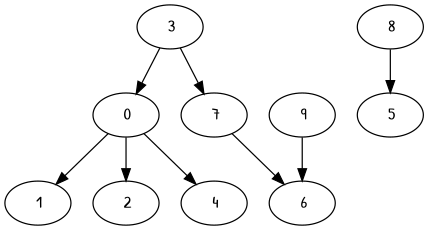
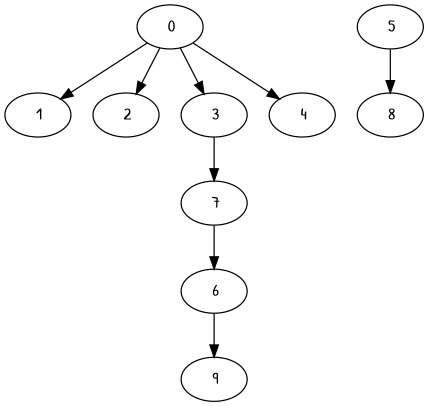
  digraph {
    fontname="Patrick Hand"
    node [fontname="Patrick Hand"]
    edge [fontname="Patrick Hand"]
    " 0"
    " 1"
    " 2"
    " 3"
    " 4"
    " 7"
    " 5"
    " 8"
    " 6"
    " 9"
    " 0" -> " 1"
    " 0" -> " 2"
-   " 3" -> " 0"
+   " 0" -> " 3"
    " 0" -> " 4"
    " 3" -> " 7"
    " 7" -> " 6"
-   " 8" -> " 5"
-   " 9" -> " 6"
+   " 5" -> " 8"
+   " 6" -> " 9"
  }
